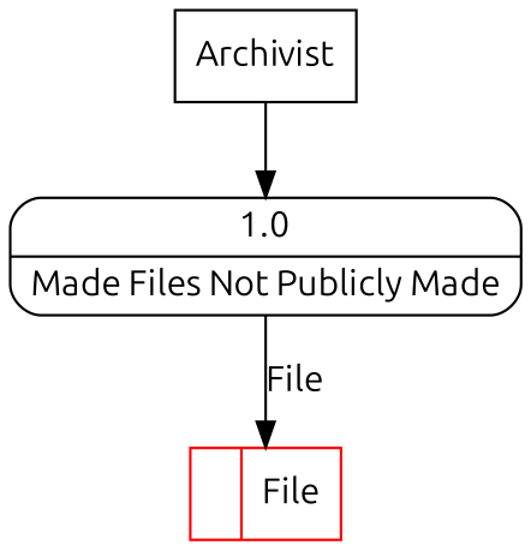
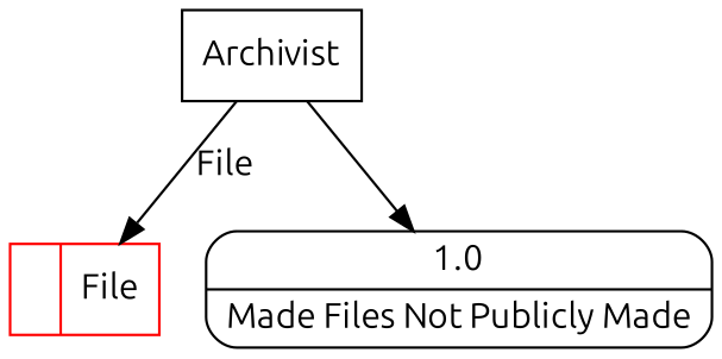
  digraph {
    fontname=Ubuntu
    node [fontname=Ubuntu]
    edge [fontname=Ubuntu]
    n1 [color=red label="<f0>  |<f1> File " shape=record]
    n2 [label=Archivist shape=box]
    n3 [label="{<f0> 1.0|<f1> Made Files Not Publicly Made }" shape=Mrecord]
    n2 -> n3
-   n3 -> n1 [label=File]
+   n2 -> n1 [label=File]
  }
